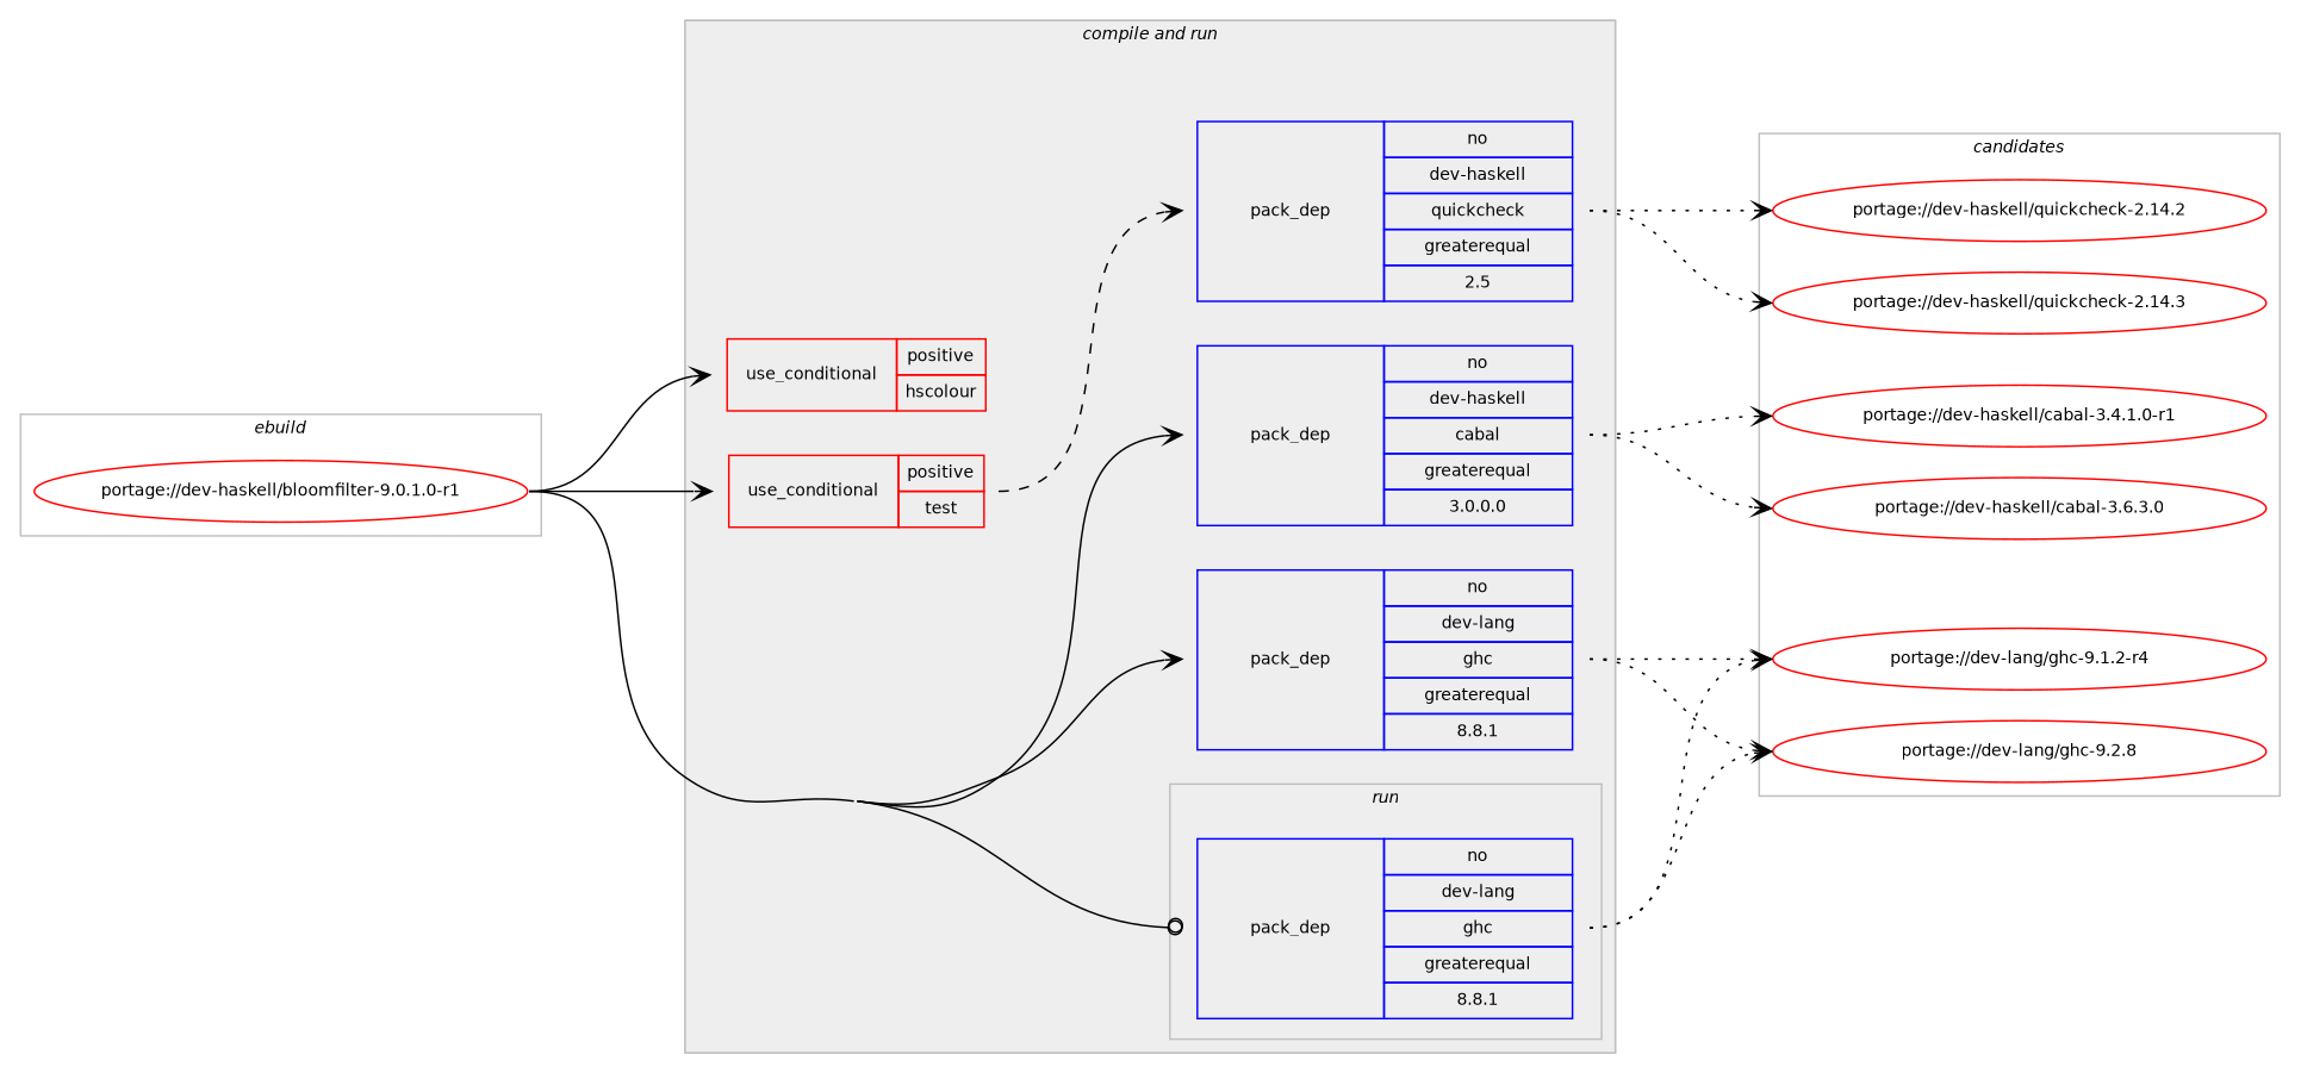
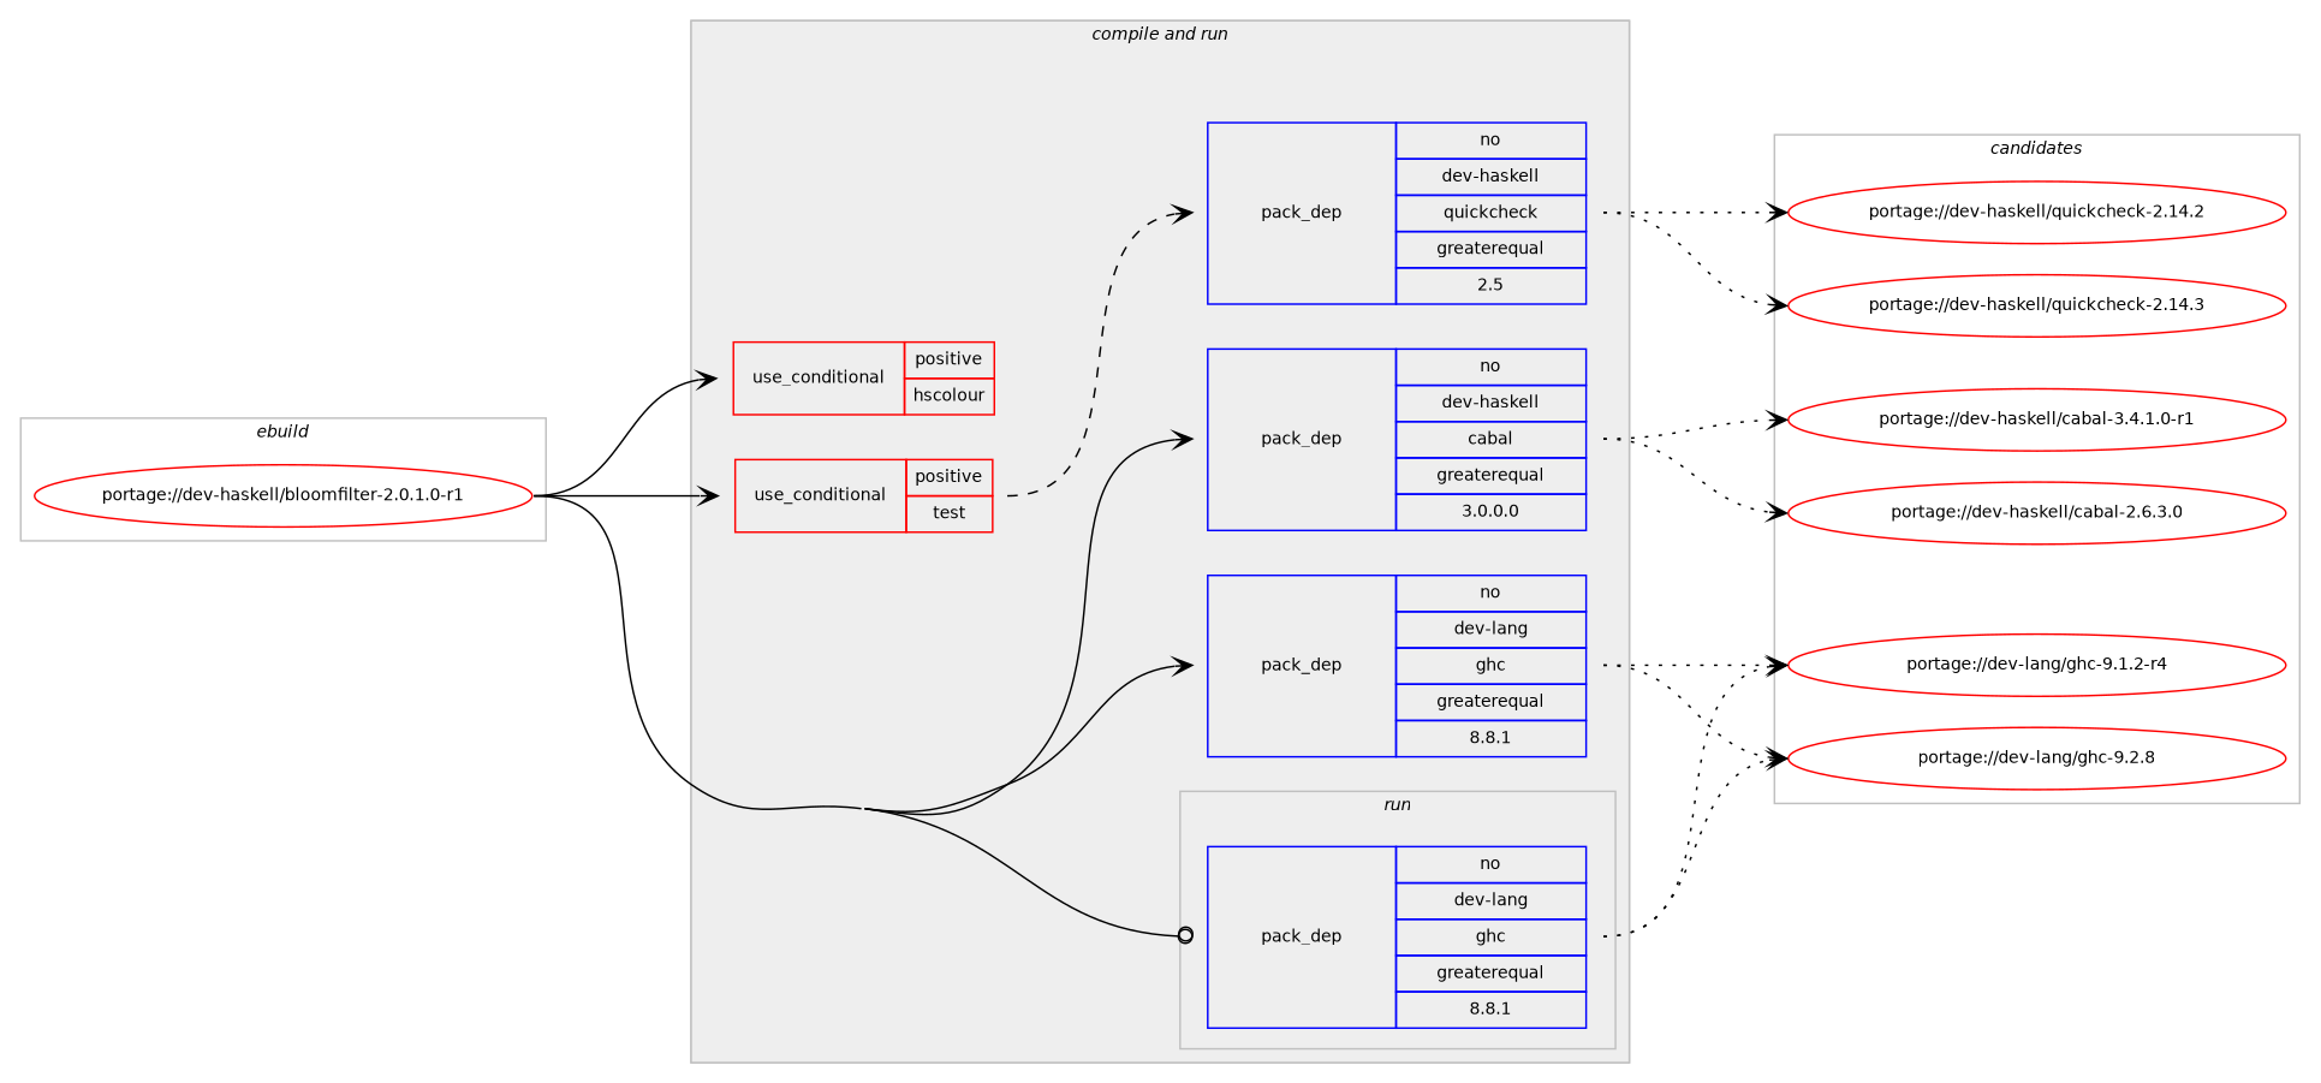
  digraph {
    compound=true
    concentrate=true
    fontname=Helvetica
    fontsize=10
    newrank=true
    rankdir=LR
    ranksep=1.5
    node [color=red fontname=Helvetica fontsize=10]
    edge [arrowhead=vee headport=w style=dotted tailport=e weight=100]
-   n1 [label="portage://dev-haskell/bloomfilter-9.0.1.0-r1" width=4]
+   n1 [label="portage://dev-haskell/bloomfilter-2.0.1.0-r1" width=4]
    n2 [label=<<TABLE BORDER="0" CELLBORDER="1" CELLSPACING="0" CELLPADDING="4"><TR><TD ROWSPAN="3" CELLPADDING="10">use_conditional</TD></TR><TR><TD>positive</TD></TR><TR><TD>hscolour</TD></TR></TABLE>> shape=none]
    n3 [color=blue label=<<TABLE BORDER="0" CELLBORDER="1" CELLSPACING="0" CELLPADDING="4" WIDTH="220"><TR><TD ROWSPAN="6" CELLPADDING="30">pack_dep</TD></TR><TR><TD WIDTH="110">no</TD></TR><TR><TD>dev-haskell</TD></TR><TR><TD>quickcheck</TD></TR><TR><TD>greaterequal</TD></TR><TR><TD>2.5</TD></TR></TABLE>> shape=none]
    n4 [label=<<TABLE BORDER="0" CELLBORDER="1" CELLSPACING="0" CELLPADDING="4"><TR><TD ROWSPAN="3" CELLPADDING="10">use_conditional</TD></TR><TR><TD>positive</TD></TR><TR><TD>test</TD></TR></TABLE>> shape=none]
    n5 [color=blue label=<<TABLE BORDER="0" CELLBORDER="1" CELLSPACING="0" CELLPADDING="4" WIDTH="220"><TR><TD ROWSPAN="6" CELLPADDING="30">pack_dep</TD></TR><TR><TD WIDTH="110">no</TD></TR><TR><TD>dev-haskell</TD></TR><TR><TD>cabal</TD></TR><TR><TD>greaterequal</TD></TR><TR><TD>3.0.0.0</TD></TR></TABLE>> shape=none]
    n6 [color=blue label=<<TABLE BORDER="0" CELLBORDER="1" CELLSPACING="0" CELLPADDING="4" WIDTH="220"><TR><TD ROWSPAN="6" CELLPADDING="30">pack_dep</TD></TR><TR><TD WIDTH="110">no</TD></TR><TR><TD>dev-lang</TD></TR><TR><TD>ghc</TD></TR><TR><TD>greaterequal</TD></TR><TR><TD>8.8.1</TD></TR></TABLE>> shape=none]
    n7 [color=blue label=<<TABLE BORDER="0" CELLBORDER="1" CELLSPACING="0" CELLPADDING="4" WIDTH="220"><TR><TD ROWSPAN="6" CELLPADDING="30">pack_dep</TD></TR><TR><TD WIDTH="110">no</TD></TR><TR><TD>dev-lang</TD></TR><TR><TD>ghc</TD></TR><TR><TD>greaterequal</TD></TR><TR><TD>8.8.1</TD></TR></TABLE>> shape=none]
    n8 [label="portage://dev-haskell/quickcheck-2.14.2" width=4]
    n9 [label="portage://dev-haskell/quickcheck-2.14.3" width=4]
    n10 [label="portage://dev-haskell/cabal-3.4.1.0-r1" width=4]
-   n11 [label="portage://dev-haskell/cabal-3.6.3.0" width=4]
+   n11 [label="portage://dev-haskell/cabal-2.6.3.0" width=4]
    n12 [label="portage://dev-lang/ghc-9.1.2-r4" width=4]
    n13 [label="portage://dev-lang/ghc-9.2.8" width=4]
    subgraph cluster_1 {
      color=gray
      label=<<i>ebuild</i>>
      rank=same
      n1
    }
    subgraph cluster_2 {
      color=gray
      label=<<i>dependencies</i>>
      subgraph cluster_3 {
        color=gray
        fillcolor="#eeeeee"
        label=<<i>compile</i>>
        style=filled
        subgraph sub_4 {
          color=gray
          fillcolor="#eeeeee"
          label=<<i>compile</i>>
          style=filled
          n2
        }
        subgraph sub_5 {
          color=gray
          fillcolor="#eeeeee"
          label=<<i>compile</i>>
          style=filled
          n4
          subgraph sub_6 {
            color=gray
            fillcolor="#eeeeee"
            label=<<i>compile</i>>
            style=filled
            n3
          }
        }
        subgraph sub_7 {
          color=gray
          fillcolor="#eeeeee"
          label=<<i>compile</i>>
          style=filled
          n5
        }
        subgraph sub_8 {
          color=gray
          fillcolor="#eeeeee"
          label=<<i>compile</i>>
          style=filled
          n6
        }
      }
      subgraph cluster_9 {
        color=gray
        fillcolor="#eeeeee"
        label=<<i>compile and run</i>>
        style=filled
      }
      subgraph cluster_10 {
        color=gray
        fillcolor="#eeeeee"
        label=<<i>run</i>>
        style=filled
        subgraph sub_11 {
          color=gray
          fillcolor="#eeeeee"
          label=<<i>run</i>>
          style=filled
          n7
        }
      }
    }
    subgraph cluster_12 {
      color=gray
      label=<<i>candidates</i>>
      rank=same
      subgraph sub_13 {
        color=black
        label=<<i>candidates</i>>
        nodesep=1
        rank=same
        n8
        n9
      }
      subgraph sub_14 {
        color=black
        label=<<i>candidates</i>>
        nodesep=1
        rank=same
        n10
        n11
      }
      subgraph sub_15 {
        color=black
        label=<<i>candidates</i>>
        nodesep=1
        rank=same
        n12
        n13
      }
      subgraph sub_16 {
        color=black
        label=<<i>candidates</i>>
        nodesep=1
        rank=same
        n12
        n13
      }
    }
    n1 -> n2 [style=solid weight=20]
    n1 -> n4 [style=solid weight=20]
    n1 -> n5 [style=solid weight=20]
    n1 -> n6 [style=solid weight=20]
    n1 -> n7 [arrowhead=odot style=solid weight=20]
    n3 -> n8
    n3 -> n9
    n4 -> n3 [style=dashed weight=20]
    n5 -> n10
    n5 -> n11
    n6 -> n12
    n6 -> n13
    n7 -> n12
    n7 -> n13
  }
